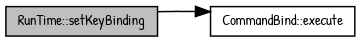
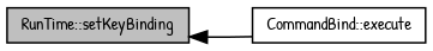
  digraph {
    rankdir=LR
    fontname="Patrick Hand"
    node [color=black fontname="Patrick Hand" fontsize=10 shape=record style=filled]
    n1 [fillcolor=grey75 fontcolor=black height=0.2 label="RunTime::setKeyBinding" width=0.4]
    n2 [fillcolor=white height=0.2 label="CommandBind::execute" width=0.4]
-   n2 -> n1 [color=black dir=back fontname="Patrick Hand" fontsize=10 labelfontname=Helvetica labelfontsize=10 style=solid]
+   n1 -> n2 [color=black dir=back fontname="Patrick Hand" fontsize=10 labelfontname=Helvetica labelfontsize=10 style=solid]
  }
